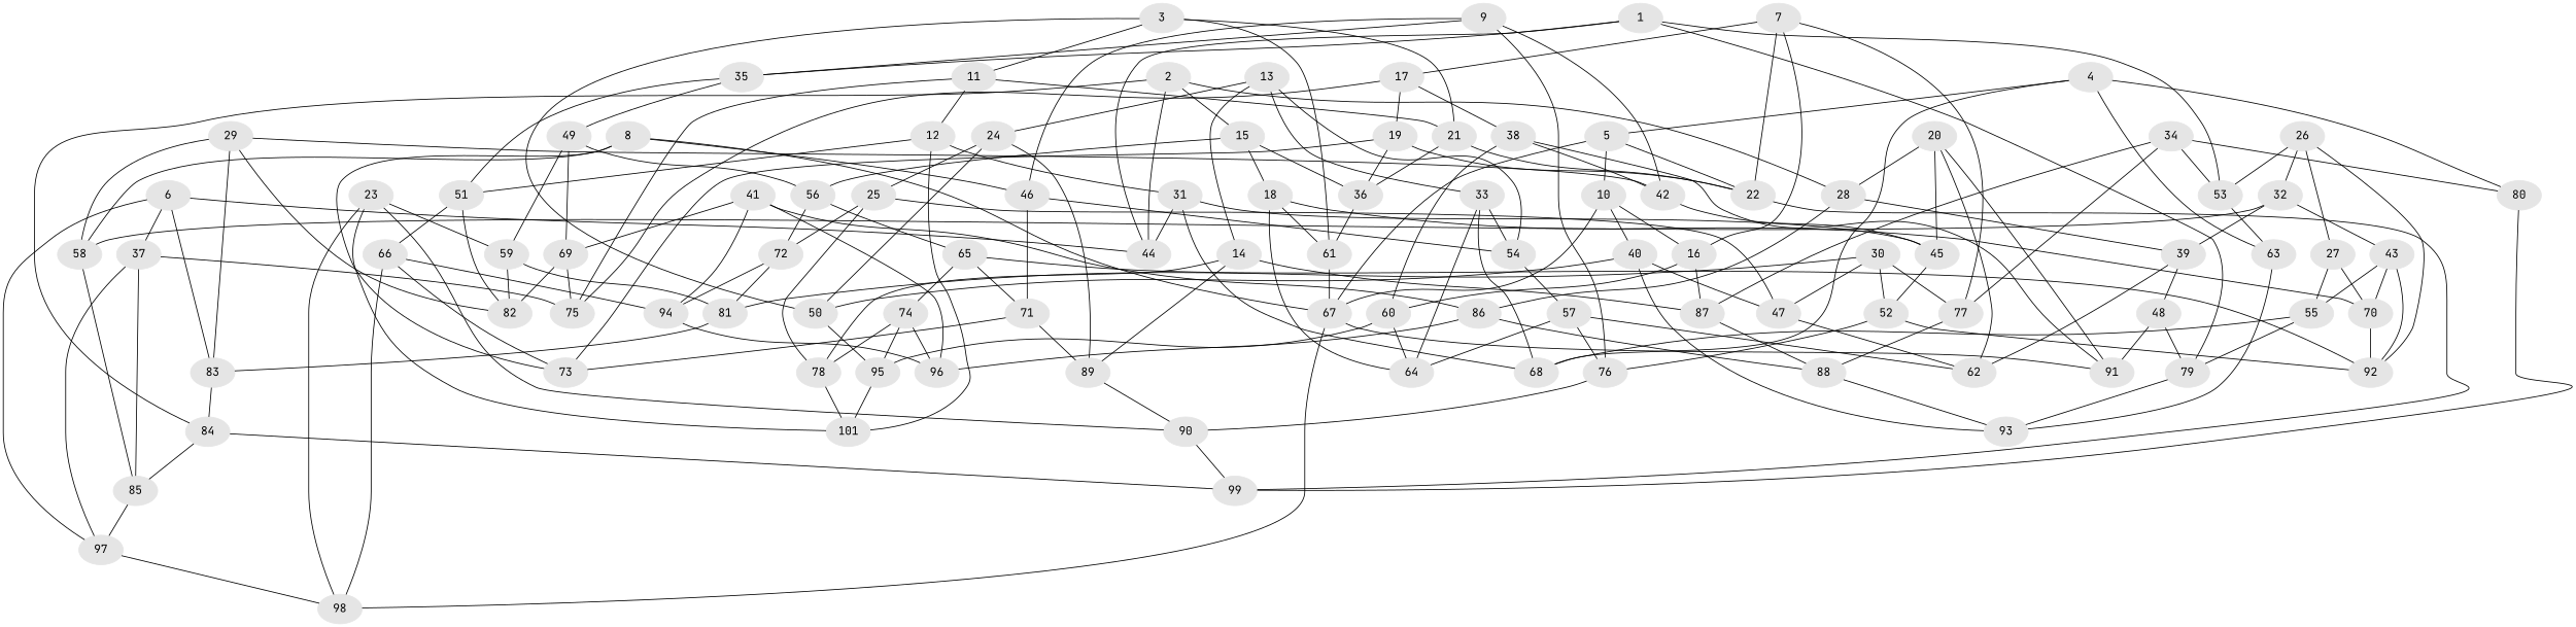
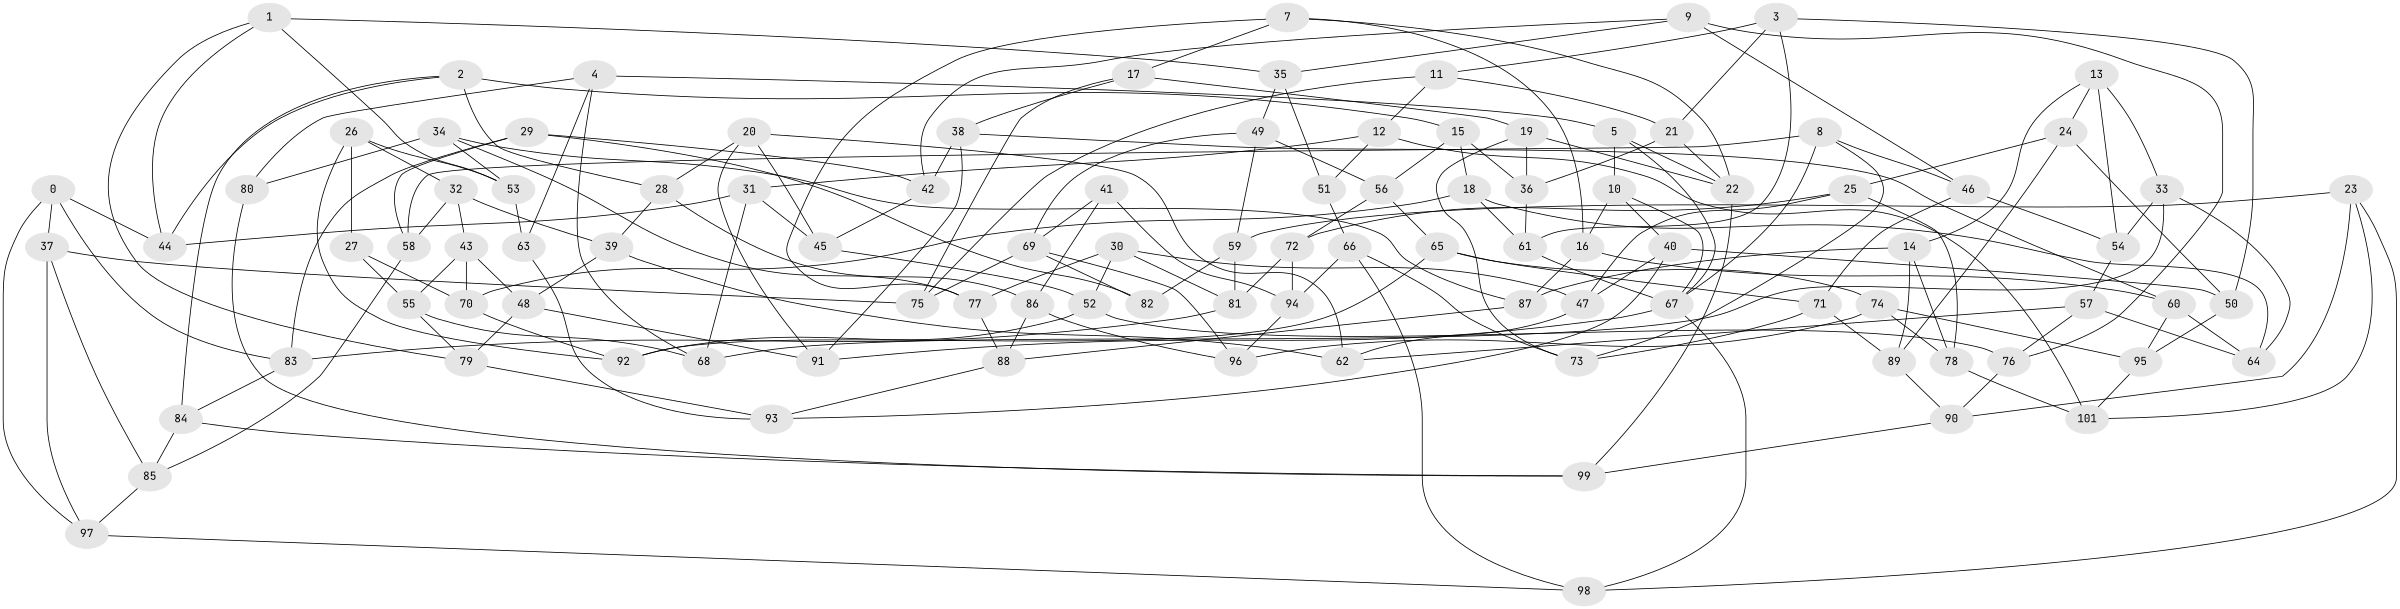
  graph {
    fontname="JetBrains Mono"
    node [color=gray90 fontname="JetBrains Mono" style=filled]
    edge [fontname="JetBrains Mono"]
    1
    35
    44
    53
    79
    51
    49
    63
    93
    2
    15
    28
    84
    18
    36
    56
    39
    86
    99
    85
    3
    11
    21
    50
    61
    12
    75
    22
    95
    67
    4
    5
    68
    80
    10
    16
    40
    27
    70
    55
    91
    98
-   6
+   6 [label=0]
    37
    83
    97
    7
    17
    77
    87
    60
    19
    38
    88
    8
    46
    58
    73
    54
    71
    9
    42
    76
    45
    90
    47
    31
    n68 [label=101]
    82
    66
    13
    14
    24
    33
    78
    89
    25
    64
    57
    72
    65
    92
    20
    62
    52
    23
    59
    81
    94
    26
    32
    43
    48
    96
    29
    30
    34
    69
    41
    74
    1 -- 35
    1 -- 44
    1 -- 53
    1 -- 79
    35 -- 51
    35 -- 49
    53 -- 63
    79 -- 93
-   51 -- 82
    51 -- 66
    49 -- 56
    49 -- 59
    49 -- 69
    63 -- 93
    2 -- 44
    2 -- 15
    2 -- 28
    2 -- 84
    15 -- 18
    15 -- 36
    15 -- 56
    28 -- 39
    28 -- 86
    84 -- 99
    84 -- 85
    18 -- 61
    18 -- 70
    18 -- 64
    36 -- 61
    56 -- 72
    56 -- 65
    39 -- 62
    39 -- 48
    86 -- 88
    86 -- 96
    85 -- 97
    3 -- 11
    3 -- 21
    3 -- 50
    3 -- 61
    11 -- 21
    11 -- 12
    11 -- 75
    21 -- 36
    21 -- 22
    50 -- 95
    61 -- 67
    12 -- 51
    12 -- 31
    12 -- n68
    22 -- 99
    95 -- n68
    67 -- 91
    67 -- 98
    4 -- 63
    4 -- 5
    4 -- 68
    4 -- 80
    5 -- 22
    5 -- 67
    5 -- 10
    80 -- 99
    10 -- 67
    10 -- 16
    10 -- 40
    16 -- 87
    16 -- 60
    40 -- 93
    40 -- 50
    40 -- 47
    27 -- 70
    27 -- 55
    70 -- 92
    55 -- 79
    55 -- 68
    6 -- 44
    6 -- 37
    6 -- 83
    6 -- 97
    37 -- 85
    37 -- 75
    37 -- 97
    83 -- 84
    97 -- 98
    7 -- 22
    7 -- 16
    7 -- 17
    7 -- 77
    17 -- 75
    17 -- 19
    17 -- 38
    77 -- 88
    87 -- 88
    60 -- 95
    60 -- 64
    19 -- 36
    19 -- 22
    19 -- 73
    38 -- 91
    38 -- 60
    38 -- 42
    88 -- 93
    8 -- 67
    8 -- 46
    8 -- 58
    8 -- 73
    46 -- 54
    46 -- 71
    58 -- 85
    54 -- 57
    71 -- 73
    71 -- 89
    9 -- 35
    9 -- 46
    9 -- 42
    9 -- 76
    42 -- 45
    76 -- 90
    45 -- 52
    90 -- 99
    47 -- 62
    31 -- 44
    31 -- 68
    31 -- 45
    66 -- 98
    66 -- 73
    66 -- 94
    13 -- 54
    13 -- 14
    13 -- 24
    13 -- 33
    14 -- 87
    14 -- 78
    14 -- 89
    24 -- 50
    24 -- 89
    24 -- 25
    33 -- 68
    33 -- 54
    33 -- 64
    78 -- n68
    89 -- 90
    25 -- 47
    25 -- 78
    25 -- 72
    57 -- 76
    57 -- 64
    57 -- 62
    72 -- 81
    72 -- 94
    65 -- 71
    65 -- 92
    65 -- 74
    20 -- 28
    20 -- 91
    20 -- 45
    20 -- 62
    52 -- 76
    52 -- 92
    23 -- 98
    23 -- 90
    23 -- n68
    23 -- 59
    59 -- 82
    59 -- 81
    81 -- 83
    94 -- 96
    26 -- 53
    26 -- 27
    26 -- 92
    26 -- 32
    32 -- 39
    32 -- 58
    32 -- 43
    43 -- 70
    43 -- 55
-   43 -- 92
+   43 -- 48
    48 -- 79
    48 -- 91
    29 -- 83
    29 -- 58
    29 -- 42
    29 -- 82
    30 -- 77
    30 -- 47
    30 -- 52
    30 -- 81
    34 -- 53
    34 -- 80
    34 -- 77
    34 -- 87
    69 -- 75
    69 -- 82
    41 -- 86
    41 -- 94
-   41 -- 96
+   69 -- 96
    41 -- 69
    74 -- 95
    74 -- 78
    74 -- 96
  }
